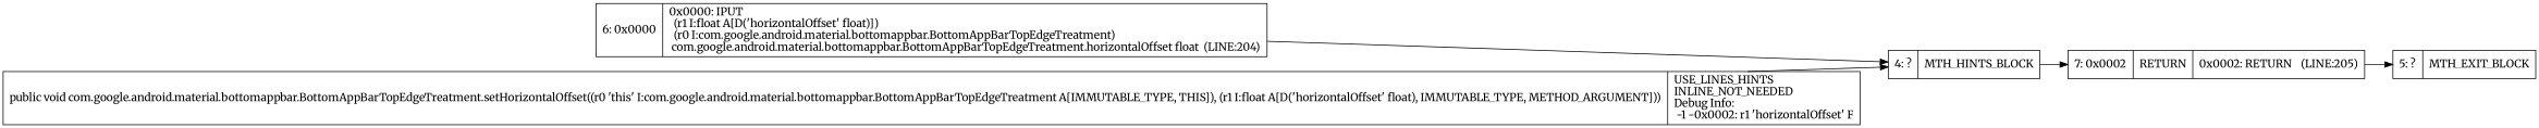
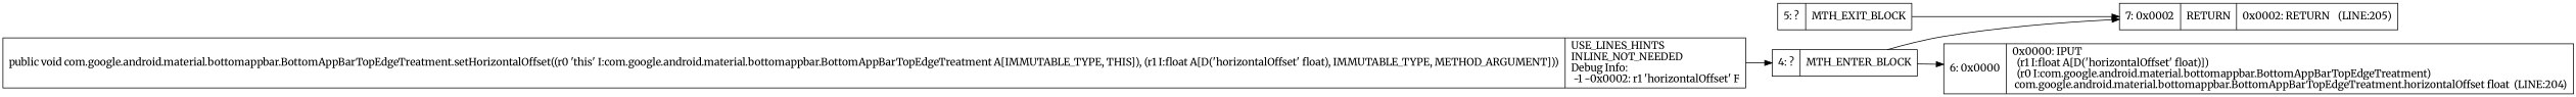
  digraph {
    fontname=Merriweather
    rankdir=LR
    node [fontname=Merriweather shape=record]
    edge [fontname=Merriweather]
-   n1 [label="{4\:\ ?|MTH_HINTS_BLOCK\l}"]
+   n1 [label="{4\:\ ?|MTH_ENTER_BLOCK\l}"]
    n2 [label="{6\:\ 0x0000|0x0000: IPUT  \l  (r1 I:float A[D('horizontalOffset' float)])\l  (r0 I:com.google.android.material.bottomappbar.BottomAppBarTopEdgeTreatment)\l com.google.android.material.bottomappbar.BottomAppBarTopEdgeTreatment.horizontalOffset float  (LINE:204)\l}"]
    n3 [label="{7\:\ 0x0002|RETURN\l|0x0002: RETURN    (LINE:205)\l}"]
    n4 [label="{5\:\ ?|MTH_EXIT_BLOCK\l}"]
    n5 [label="{public void com.google.android.material.bottomappbar.BottomAppBarTopEdgeTreatment.setHorizontalOffset((r0 'this' I:com.google.android.material.bottomappbar.BottomAppBarTopEdgeTreatment A[IMMUTABLE_TYPE, THIS]), (r1 I:float A[D('horizontalOffset' float), IMMUTABLE_TYPE, METHOD_ARGUMENT]))  | USE_LINES_HINTS\lINLINE_NOT_NEEDED\lDebug Info:\l  \-1 \-0x0002: r1 'horizontalOffset' F\l}"]
-   n2 -> n1
+   n1 -> n2
    n1 -> n3
-   n3 -> n4
+   n4 -> n3
    n5 -> n1
  }
